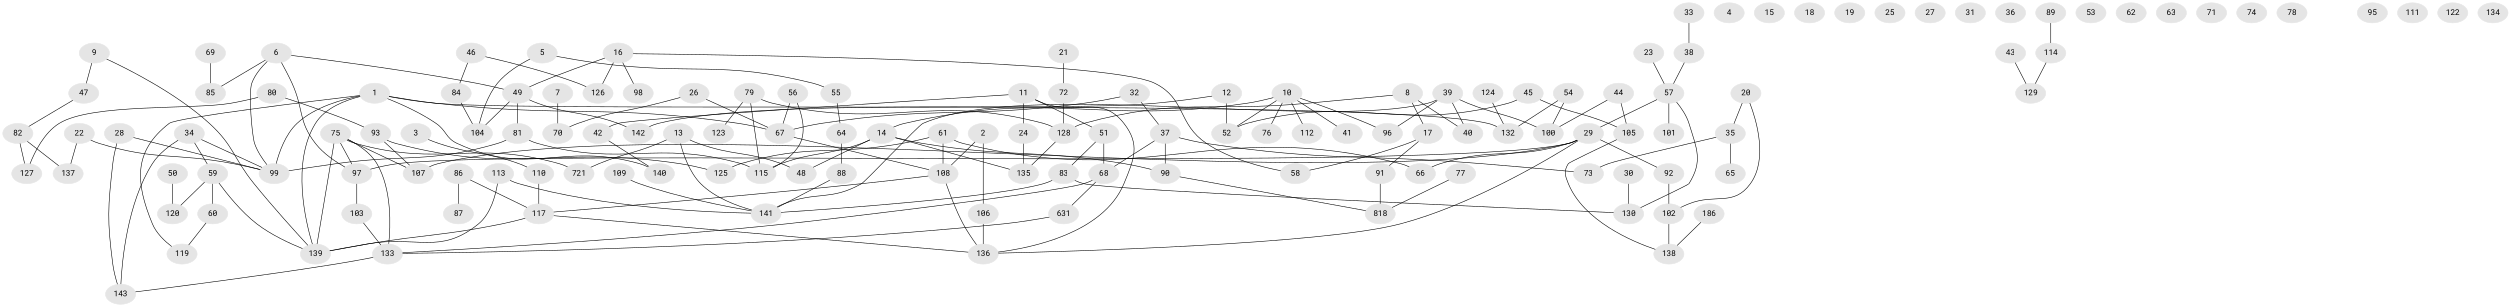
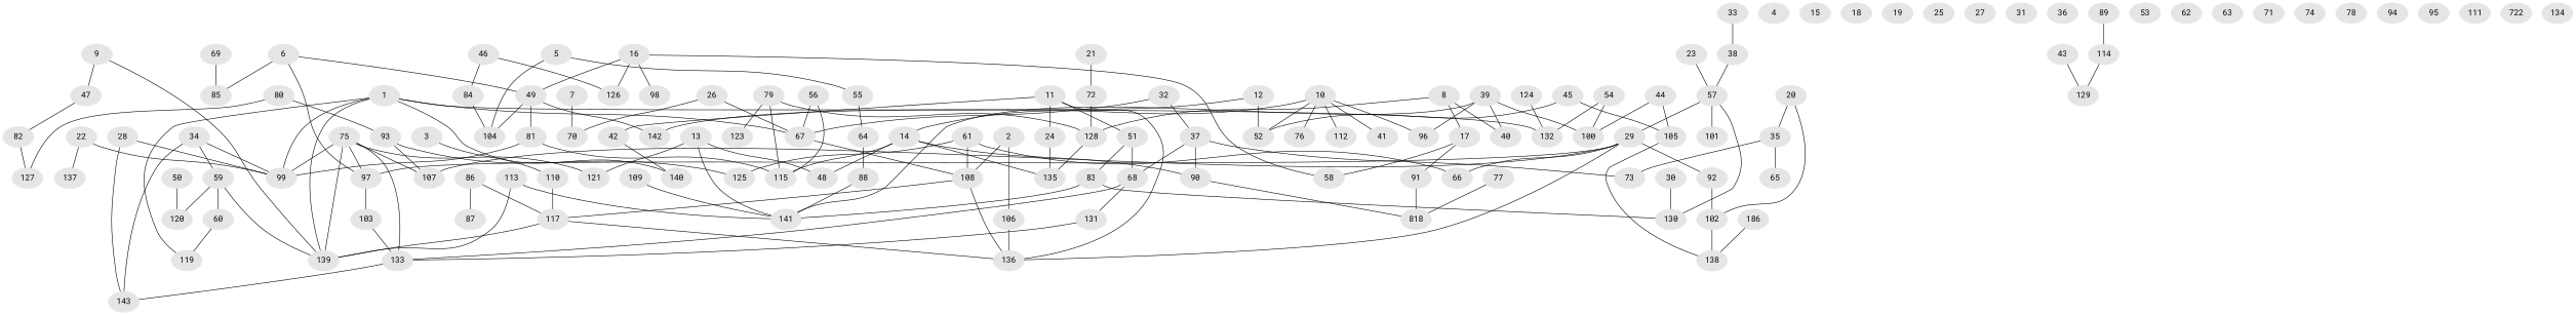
  graph {
    fontname="Roboto Mono"
    node [color=gray90 fontname="Roboto Mono" style=filled]
    edge [fontname="Roboto Mono"]
    1
    67
    99
    119
    132
    139
    140
    108
    2
    106
    136
    117
    3
    110
    4
    5
    55
    104
    64
    6
    49
    85
    97
    142
    81
    103
    7
    70
    8
    17
    128
    40
    58
    91
    42
    135
    9
    47
    82
    10
    14
    41
    52
    76
    96
    112
    48
    90
    115
    11
    24
    51
    68
    83
    12
    13
-   121 [label=721]
+   121
    141
    n59 [label=818]
    15
    16
    98
    126
    18
    19
    20
    35
    102
    65
    73
    138
    21
    72
    22
    137
    23
    57
    29
    130
    101
    25
    26
    27
    28
    143
    66
    92
    107
    30
    31
    32
    37
    33
    38
    34
    59
    120
    60
    36
-   131 [label=631]
+   131
    133
    114
    129
    39
    100
    43
    44
    105
    45
    46
    84
    127
    50
    53
    54
    88
    56
    61
    125
    62
    63
    69
    71
    74
    75
    77
    78
    79
    123
    80
    93
    86
    87
    89
+   94
    95
    109
    111
    113
    n140 [label=186]
-   122
+   122 [label=722]
    124
    134
    1 -- 67
    1 -- 99
    1 -- 119
    1 -- 132
    1 -- 139
    1 -- 140
    67 -- 108
    108 -- 136
    108 -- 117
    2 -- 108
    2 -- 106
    106 -- 136
    117 -- 139
    117 -- 136
    3 -- 110
    110 -- 117
    5 -- 55
    5 -- 104
    55 -- 64
    64 -- 88
-   6 -- 99
+   75 -- 99
    6 -- 49
    6 -- 85
    6 -- 97
    49 -- 104
    49 -- 142
    49 -- 81
    97 -- 103
    81 -- 99
    81 -- 115
    103 -- 133
    7 -- 70
    8 -- 17
    8 -- 128
    8 -- 40
    17 -- 58
    17 -- 91
    128 -- 135
    91 -- n59
    42 -- 140
    9 -- 139
    9 -- 47
    47 -- 82
-   82 -- 137
    82 -- 127
    10 -- 14
    10 -- 41
    10 -- 52
    10 -- 76
    10 -- 96
    10 -- 112
    14 -- 135
    14 -- 48
    14 -- 90
    14 -- 115
    90 -- n59
    11 -- 136
    11 -- 42
    11 -- 24
    11 -- 51
    24 -- 135
    51 -- 68
    51 -- 83
    68 -- 131
    68 -- 133
    83 -- 141
    83 -- 130
    12 -- 142
    12 -- 52
    13 -- 48
    13 -- 121
    13 -- 141
    16 -- 49
    16 -- 58
    16 -- 98
    16 -- 126
    20 -- 35
    20 -- 102
    35 -- 65
    35 -- 73
    102 -- 138
    21 -- 72
    72 -- 128
    22 -- 99
    22 -- 137
    23 -- 57
    57 -- 29
    57 -- 130
    57 -- 101
    29 -- 136
    29 -- 97
    29 -- 66
    29 -- 92
    29 -- 107
    26 -- 67
    26 -- 70
    28 -- 99
    28 -- 143
    92 -- 102
    30 -- 130
    32 -- 67
    32 -- 37
    37 -- 90
    37 -- 68
    37 -- 73
    33 -- 38
    38 -- 57
    34 -- 99
    34 -- 143
    34 -- 59
    59 -- 139
    59 -- 120
    59 -- 60
    60 -- 119
    131 -- 133
    133 -- 143
    114 -- 129
    39 -- 40
    39 -- 96
    39 -- 141
    39 -- 100
    43 -- 129
    44 -- 100
    44 -- 105
    105 -- 138
    45 -- 52
    45 -- 105
    46 -- 126
    46 -- 84
    84 -- 104
    50 -- 120
    54 -- 132
    54 -- 100
    88 -- 141
    56 -- 67
    56 -- 115
    61 -- 108
    61 -- 66
    61 -- 125
    69 -- 85
    75 -- 139
    75 -- 97
    75 -- 121
    75 -- 107
    75 -- 133
    77 -- n59
    79 -- 128
    79 -- 115
    79 -- 123
    80 -- 127
    80 -- 93
    93 -- 107
    93 -- 125
    86 -- 117
    86 -- 87
    89 -- 114
    109 -- 141
    113 -- 139
    113 -- 141
    n140 -- 138
    124 -- 132
  }
